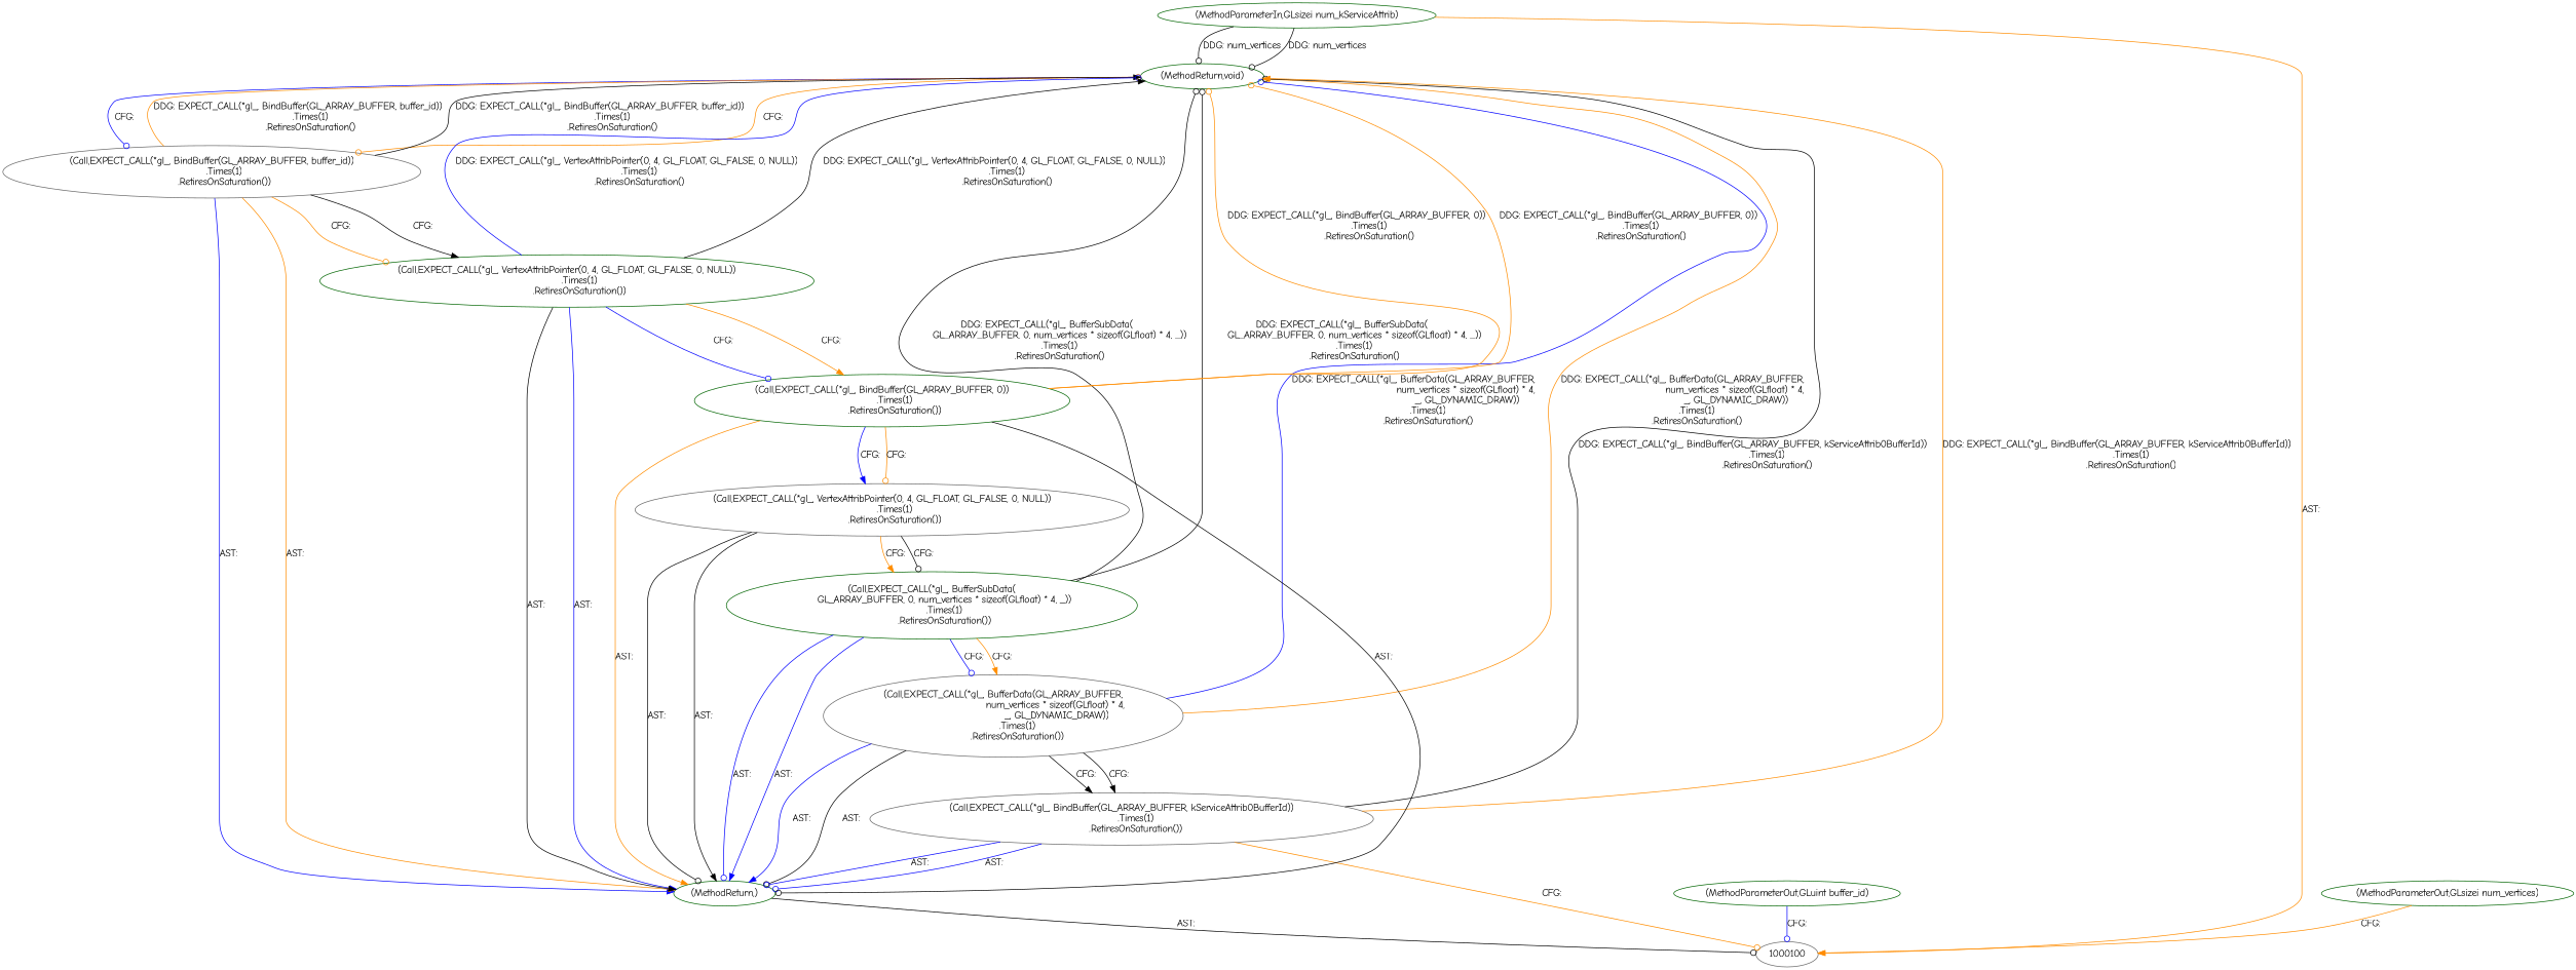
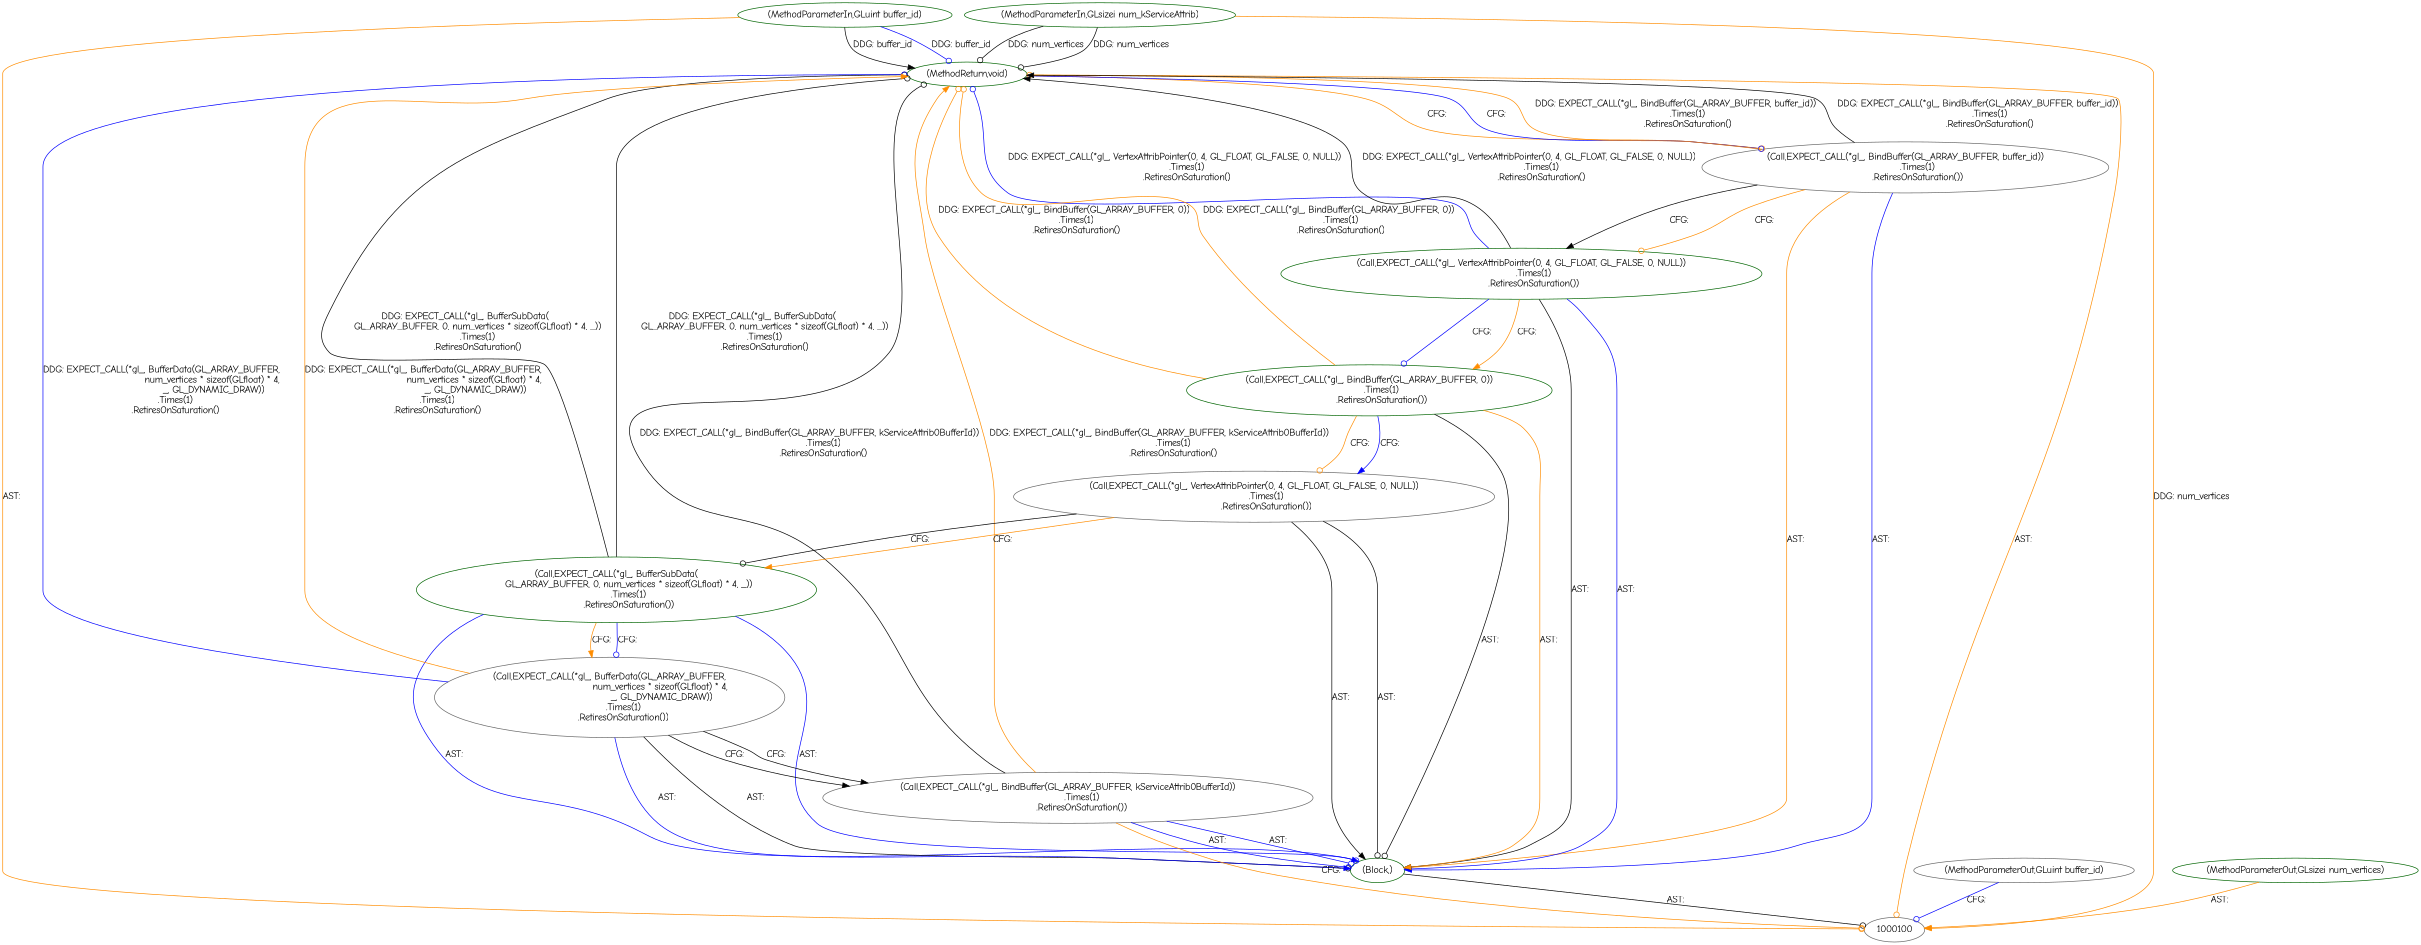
  digraph {
    fontname="Comic Neue"
    node [color=darkgreen fontname="Comic Neue"]
    edge [arrowhead=odot color=darkorange fontname="Comic Neue"]
    n1 [label="(MethodReturn,void)"]
    n2 [color=gray40 label="(Call,EXPECT_CALL(*gl_, BindBuffer(GL_ARRAY_BUFFER, buffer_id))\n        .Times(1)\n        .RetiresOnSaturation())"]
    1000100 [color=gray40]
-   n4 [label="(MethodReturn,)"]
+   n4 [label="(Block,)"]
    n5 [label="(Call,EXPECT_CALL(*gl_, VertexAttribPointer(0, 4, GL_FLOAT, GL_FALSE, 0, NULL))\n        .Times(1)\n        .RetiresOnSaturation())"]
    n6 [label="(Call,EXPECT_CALL(*gl_, BufferSubData(\n        GL_ARRAY_BUFFER, 0, num_vertices * sizeof(GLfloat) * 4, _))\n        .Times(1)\n        .RetiresOnSaturation())"]
    n7 [color=gray40 label="(Call,EXPECT_CALL(*gl_, BufferData(GL_ARRAY_BUFFER,\n                                 num_vertices * sizeof(GLfloat) * 4,\n                                  _, GL_DYNAMIC_DRAW))\n         .Times(1)\n         .RetiresOnSaturation())"]
    n8 [color=gray40 label="(Call,EXPECT_CALL(*gl_, BindBuffer(GL_ARRAY_BUFFER, kServiceAttrib0BufferId))\n         .Times(1)\n         .RetiresOnSaturation())"]
    n9 [color=gray40 label="(Call,EXPECT_CALL(*gl_, VertexAttribPointer(0, 4, GL_FLOAT, GL_FALSE, 0, NULL))\n        .Times(1)\n        .RetiresOnSaturation())"]
    n10 [label="(Call,EXPECT_CALL(*gl_, BindBuffer(GL_ARRAY_BUFFER, 0))\n        .Times(1)\n        .RetiresOnSaturation())"]
-   n12 [label="(MethodParameterOut,GLuint buffer_id)"]
+   n11 [label="(MethodParameterIn,GLuint buffer_id)"]
+   n12 [color=gray40 label="(MethodParameterOut,GLuint buffer_id)"]
    n13 [label="(MethodParameterIn,GLsizei num_kServiceAttrib)"]
    n14 [label="(MethodParameterOut,GLsizei num_vertices)"]
    n1 -> n2 [label="CFG: "]
    n1 -> n2 [color=blue label="CFG: "]
+   n1 -> 1000100 [label="AST: "]
    n2 -> n1 [label="DDG: EXPECT_CALL(*gl_, BindBuffer(GL_ARRAY_BUFFER, buffer_id))\n        .Times(1)\n        .RetiresOnSaturation()"]
    n2 -> n1 [arrowhead=normal color=black label="DDG: EXPECT_CALL(*gl_, BindBuffer(GL_ARRAY_BUFFER, buffer_id))\n        .Times(1)\n        .RetiresOnSaturation()"]
    n2 -> n4 [arrowhead=normal color=blue label="AST: "]
    n2 -> n4 [arrowhead=normal label="AST: "]
    n2 -> n5 [arrowhead=normal color=black label="CFG: "]
    n2 -> n5 [label="CFG: "]
    n4 -> 1000100 [color=black label="AST: "]
    n5 -> n1 [color=blue label="DDG: EXPECT_CALL(*gl_, VertexAttribPointer(0, 4, GL_FLOAT, GL_FALSE, 0, NULL))\n        .Times(1)\n        .RetiresOnSaturation()"]
    n5 -> n1 [arrowhead=normal color=black label="DDG: EXPECT_CALL(*gl_, VertexAttribPointer(0, 4, GL_FLOAT, GL_FALSE, 0, NULL))\n        .Times(1)\n        .RetiresOnSaturation()"]
    n5 -> n4 [arrowhead=normal color=blue label="AST: "]
    n5 -> n4 [arrowhead=normal color=black label="AST: "]
    n5 -> n10 [color=blue label="CFG: "]
    n5 -> n10 [arrowhead=normal label="CFG: "]
    n6 -> n1 [color=black label="DDG: EXPECT_CALL(*gl_, BufferSubData(\n        GL_ARRAY_BUFFER, 0, num_vertices * sizeof(GLfloat) * 4, _))\n        .Times(1)\n        .RetiresOnSaturation()"]
    n6 -> n1 [color=black label="DDG: EXPECT_CALL(*gl_, BufferSubData(\n        GL_ARRAY_BUFFER, 0, num_vertices * sizeof(GLfloat) * 4, _))\n        .Times(1)\n        .RetiresOnSaturation()"]
    n6 -> n4 [arrowhead=normal color=blue label="AST: "]
    n6 -> n4 [color=blue label="AST: "]
    n6 -> n7 [color=blue label="CFG: "]
    n6 -> n7 [arrowhead=normal label="CFG: "]
    n7 -> n1 [color=blue label="DDG: EXPECT_CALL(*gl_, BufferData(GL_ARRAY_BUFFER,\n                                 num_vertices * sizeof(GLfloat) * 4,\n                                  _, GL_DYNAMIC_DRAW))\n         .Times(1)\n         .RetiresOnSaturation()"]
    n7 -> n1 [arrowhead=normal label="DDG: EXPECT_CALL(*gl_, BufferData(GL_ARRAY_BUFFER,\n                                 num_vertices * sizeof(GLfloat) * 4,\n                                  _, GL_DYNAMIC_DRAW))\n         .Times(1)\n         .RetiresOnSaturation()"]
    n7 -> n4 [color=black label="AST: "]
    n7 -> n4 [arrowhead=normal color=blue label="AST: "]
    n7 -> n8 [arrowhead=normal color=black label="CFG: "]
    n7 -> n8 [arrowhead=normal color=black label="CFG: "]
    n8 -> n1 [color=black label="DDG: EXPECT_CALL(*gl_, BindBuffer(GL_ARRAY_BUFFER, kServiceAttrib0BufferId))\n         .Times(1)\n         .RetiresOnSaturation()"]
    n8 -> n1 [arrowhead=normal label="DDG: EXPECT_CALL(*gl_, BindBuffer(GL_ARRAY_BUFFER, kServiceAttrib0BufferId))\n         .Times(1)\n         .RetiresOnSaturation()"]
    n8 -> 1000100 [label="CFG: "]
    n8 -> n4 [color=blue label="AST: "]
    n8 -> n4 [color=blue label="AST: "]
    n9 -> n4 [arrowhead=normal color=black label="AST: "]
    n9 -> n4 [color=black label="AST: "]
    n9 -> n6 [arrowhead=normal label="CFG: "]
    n9 -> n6 [color=black label="CFG: "]
    n10 -> n1 [label="DDG: EXPECT_CALL(*gl_, BindBuffer(GL_ARRAY_BUFFER, 0))\n        .Times(1)\n        .RetiresOnSaturation()"]
    n10 -> n1 [label="DDG: EXPECT_CALL(*gl_, BindBuffer(GL_ARRAY_BUFFER, 0))\n        .Times(1)\n        .RetiresOnSaturation()"]
    n10 -> n4 [arrowhead=normal label="AST: "]
    n10 -> n4 [color=black label="AST: "]
    n10 -> n9 [label="CFG: "]
    n10 -> n9 [arrowhead=normal color=blue label="CFG: "]
+   n11 -> n1 [arrowhead=normal color=black label="DDG: buffer_id"]
+   n11 -> n1 [color=blue label="DDG: buffer_id"]
+   n11 -> 1000100 [label="AST: "]
    n12 -> 1000100 [color=blue label="CFG: "]
    n13 -> n1 [color=black label="DDG: num_vertices"]
    n13 -> n1 [color=black label="DDG: num_vertices"]
-   n13 -> 1000100 [arrowhead=normal label="AST: "]
-   n14 -> 1000100 [arrowhead=normal label="CFG: "]
+   n13 -> 1000100 [arrowhead=normal label="DDG: num_vertices"]
+   n14 -> 1000100 [arrowhead=normal label="AST: "]
  }
